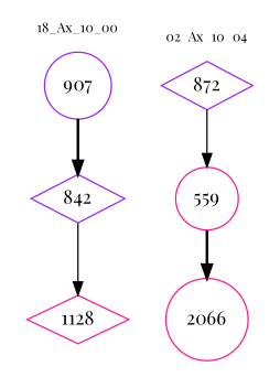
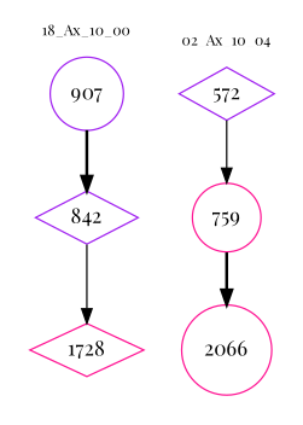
  digraph {
    fontname="Playfair Display"
    node [color=purple fontname="Playfair Display" shape=circle]
    edge [color=black fontname="Playfair Display" style=bold]
    n1 [label=907]
    n2 [label=842 shape=diamond]
-   n3 [color=deeppink label=1128 shape=diamond]
-   n4 [label=872 shape=diamond]
-   n5 [color=deeppink label=559]
+   n3 [color=deeppink label=1728 shape=diamond]
+   n4 [label=572 shape=diamond]
+   n5 [color=deeppink label=759]
    n6 [color=deeppink label=2066]
    subgraph cluster_1 {
      color=white
      fontsize=10
      label="18_Ax_10_00"
      n1
      n2
      n3
    }
    subgraph cluster_2 {
      color=white
      fontsize=10
      label="02_Ax_10_04"
      n4
      n5
      n6
    }
    n1 -> n2
    n2 -> n3 [style=solid]
    n4 -> n5 [style=solid]
    n5 -> n6
  }
